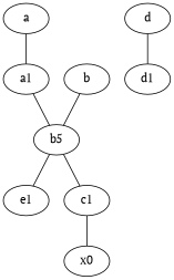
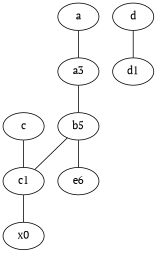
  graph {
    fontname="PT Serif"
    node [fontname="PT Serif" labelfontsize=50]
    edge [fontname="PT Serif"]
    n1 [label=b5]
-   a1
-   e1
+   a1 [label=a3]
+   e1 [label=e6]
    c1
    x0
    d
    d1
    a
-   b
+   c
    n1 -- e1
    n1 -- c1
    a1 -- n1
    c1 -- x0
    d -- d1
    a -- a1
-   b -- n1
+   c -- c1
  }
